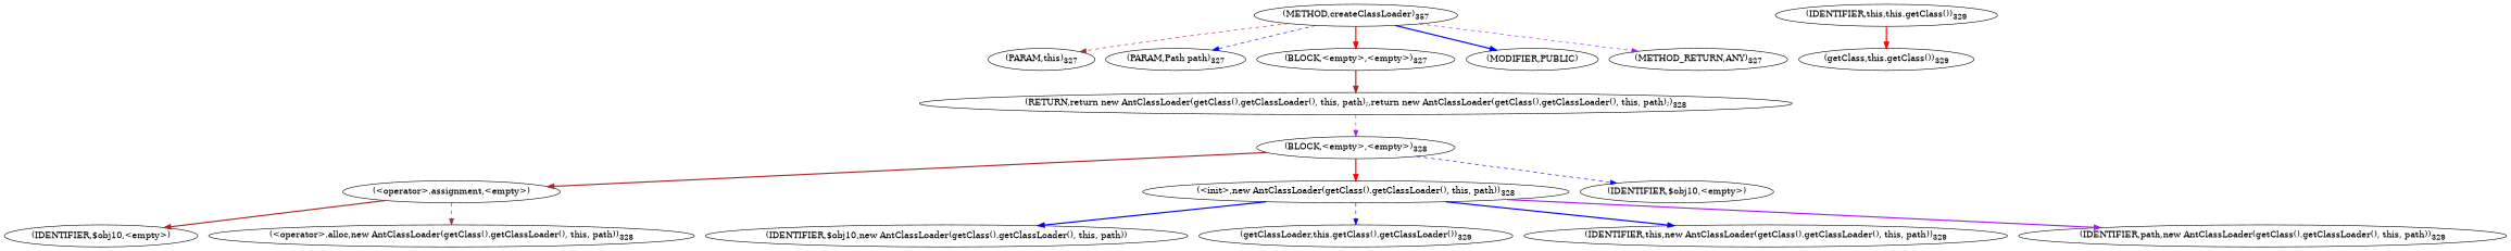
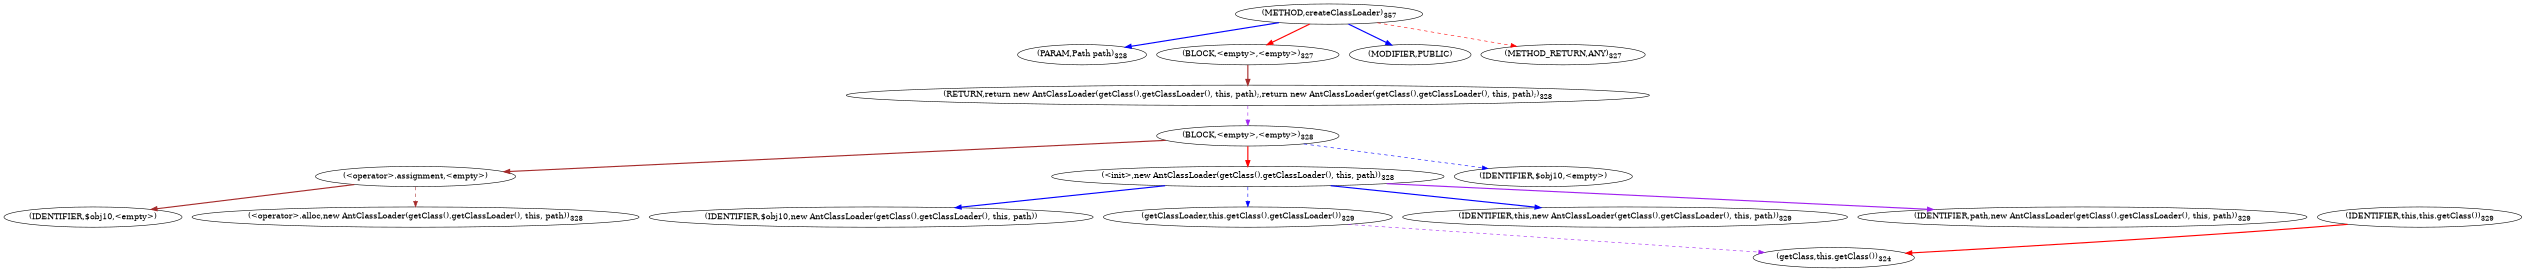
  digraph {
    edge [color=blue style=bold]
    n1 [label=<(METHOD,createClassLoader)<SUB>357</SUB>>]
-   n2 [label=<(PARAM,this)<SUB>327</SUB>>]
-   n3 [label=<(PARAM,Path path)<SUB>327</SUB>>]
+   n3 [label=<(PARAM,Path path)<SUB>328</SUB>>]
    n4 [label=<(BLOCK,&lt;empty&gt;,&lt;empty&gt;)<SUB>327</SUB>>]
    n5 [label=<(MODIFIER,PUBLIC)>]
    n6 [label=<(METHOD_RETURN,ANY)<SUB>327</SUB>>]
    n7 [label=<(RETURN,return new AntClassLoader(getClass().getClassLoader(), this, path);,return new AntClassLoader(getClass().getClassLoader(), this, path);)<SUB>328</SUB>>]
    n8 [label=<(BLOCK,&lt;empty&gt;,&lt;empty&gt;)<SUB>328</SUB>>]
    n9 [label=<(&lt;operator&gt;.assignment,&lt;empty&gt;)>]
    n10 [label=<(&lt;init&gt;,new AntClassLoader(getClass().getClassLoader(), this, path))<SUB>328</SUB>>]
    n11 [label=<(IDENTIFIER,$obj10,&lt;empty&gt;)>]
    n12 [label=<(IDENTIFIER,$obj10,&lt;empty&gt;)>]
    n13 [label=<(&lt;operator&gt;.alloc,new AntClassLoader(getClass().getClassLoader(), this, path))<SUB>328</SUB>>]
    n14 [label=<(IDENTIFIER,$obj10,new AntClassLoader(getClass().getClassLoader(), this, path))>]
    n15 [label=<(getClassLoader,this.getClass().getClassLoader())<SUB>329</SUB>>]
    n16 [label=<(IDENTIFIER,this,new AntClassLoader(getClass().getClassLoader(), this, path))<SUB>329</SUB>>]
    n17 [label=<(IDENTIFIER,path,new AntClassLoader(getClass().getClassLoader(), this, path))<SUB>329</SUB>>]
-   n18 [label=<(getClass,this.getClass())<SUB>329</SUB>>]
+   n18 [label=<(getClass,this.getClass())<SUB>324</SUB>>]
    n19 [label=<(IDENTIFIER,this,this.getClass())<SUB>329</SUB>>]
-   n1 -> n2 [color=brown style=dashed]
-   n1 -> n3 [style=dashed]
+   n1 -> n3
    n1 -> n4 [color=red]
    n1 -> n5
-   n1 -> n6 [color=purple style=dashed]
+   n1 -> n6 [color=red style=dashed]
    n4 -> n7 [color=brown]
    n7 -> n8 [color=purple style=dashed]
    n8 -> n9 [color=brown]
    n8 -> n10 [color=red]
    n8 -> n11 [style=dashed]
    n9 -> n12 [color=brown]
    n9 -> n13 [color=brown style=dashed]
    n10 -> n14
    n10 -> n15 [style=dashed]
    n10 -> n16
    n10 -> n17 [color=purple]
+   n15 -> n18 [color=purple style=dashed]
    n19 -> n18 [color=red]
  }
